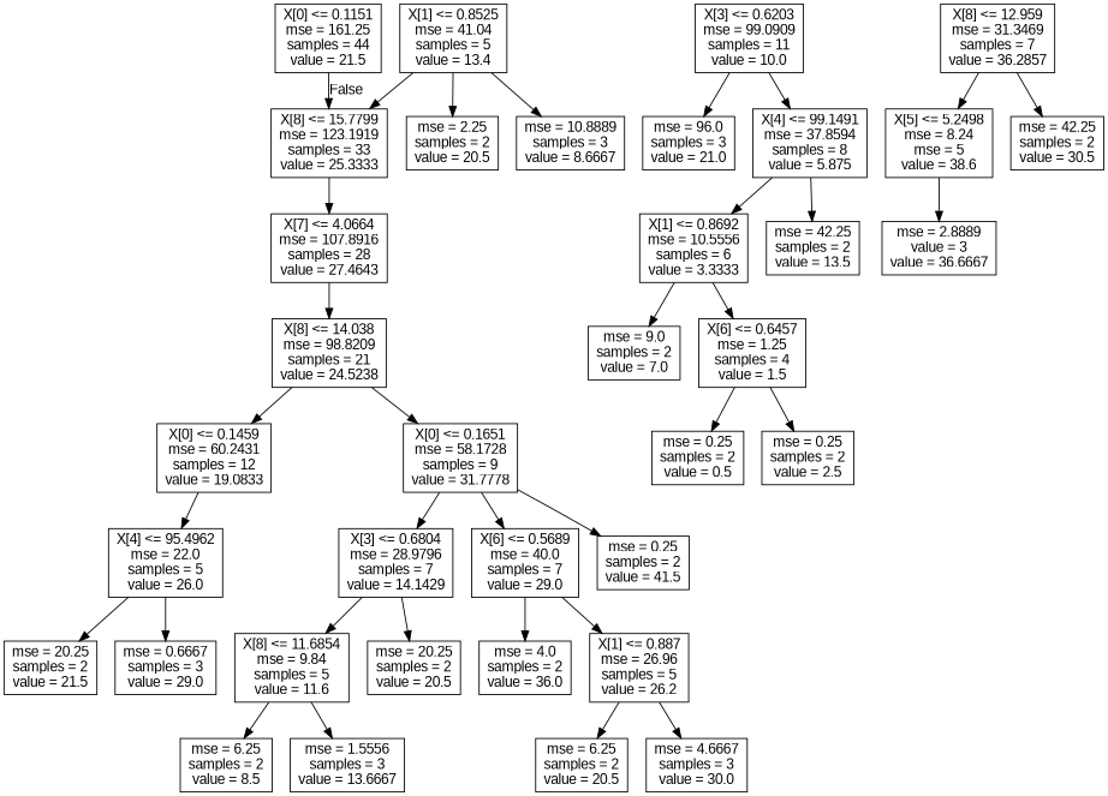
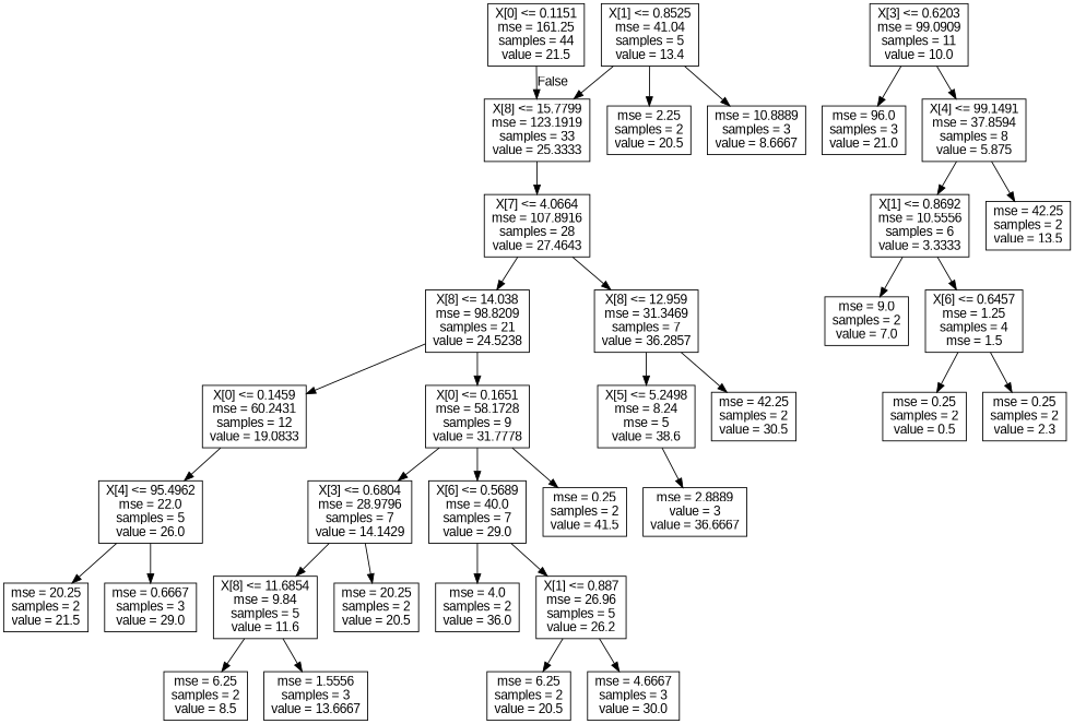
  digraph {
    fontname="Liberation Sans"
    node [fontname="Liberation Sans" shape=box]
    edge [fontname="Liberation Sans"]
    n1 [label="X[0] <= 0.1151\nmse = 161.25\nsamples = 44\nvalue = 21.5"]
    n2 [label="X[8] <= 15.7799\nmse = 123.1919\nsamples = 33\nvalue = 25.3333"]
    n3 [label="X[3] <= 0.6203\nmse = 99.0909\nsamples = 11\nvalue = 10.0"]
    n4 [label="mse = 96.0\nsamples = 3\nvalue = 21.0"]
    n5 [label="X[4] <= 99.1491\nmse = 37.8594\nsamples = 8\nvalue = 5.875"]
    n6 [label="X[7] <= 4.0664\nmse = 107.8916\nsamples = 28\nvalue = 27.4643"]
    n7 [label="X[1] <= 0.8692\nmse = 10.5556\nsamples = 6\nvalue = 3.3333"]
    n8 [label="mse = 42.25\nsamples = 2\nvalue = 13.5"]
    n9 [label="mse = 9.0\nsamples = 2\nvalue = 7.0"]
-   n10 [label="X[6] <= 0.6457\nmse = 1.25\nsamples = 4\nvalue = 1.5"]
+   n10 [label="X[6] <= 0.6457\nmse = 1.25\nsamples = 4\nmse = 1.5"]
    n11 [label="mse = 0.25\nsamples = 2\nvalue = 0.5"]
-   n12 [label="mse = 0.25\nsamples = 2\nvalue = 2.5"]
+   n12 [label="mse = 0.25\nsamples = 2\nvalue = 2.3"]
    n13 [label="X[8] <= 14.038\nmse = 98.8209\nsamples = 21\nvalue = 24.5238"]
    n14 [label="X[8] <= 12.959\nmse = 31.3469\nsamples = 7\nvalue = 36.2857"]
    n15 [label="X[1] <= 0.8525\nmse = 41.04\nsamples = 5\nvalue = 13.4"]
    n16 [label="mse = 2.25\nsamples = 2\nvalue = 20.5"]
    n17 [label="mse = 10.8889\nsamples = 3\nvalue = 8.6667"]
    n18 [label="X[0] <= 0.1459\nmse = 60.2431\nsamples = 12\nvalue = 19.0833"]
    n19 [label="X[0] <= 0.1651\nmse = 58.1728\nsamples = 9\nvalue = 31.7778"]
    n20 [label="X[5] <= 5.2498\nmse = 8.24\nmse = 5\nvalue = 38.6"]
    n21 [label="mse = 42.25\nsamples = 2\nvalue = 30.5"]
    n22 [label="X[4] <= 95.4962\nmse = 22.0\nsamples = 5\nvalue = 26.0"]
    n23 [label="X[3] <= 0.6804\nmse = 28.9796\nsamples = 7\nvalue = 14.1429"]
    n24 [label="X[6] <= 0.5689\nmse = 40.0\nsamples = 7\nvalue = 29.0"]
    n25 [label="mse = 0.25\nsamples = 2\nvalue = 41.5"]
    n26 [label="X[8] <= 11.6854\nmse = 9.84\nsamples = 5\nvalue = 11.6"]
    n27 [label="mse = 20.25\nsamples = 2\nvalue = 20.5"]
    n28 [label="mse = 20.25\nsamples = 2\nvalue = 21.5"]
    n29 [label="mse = 0.6667\nsamples = 3\nvalue = 29.0"]
    n30 [label="mse = 6.25\nsamples = 2\nvalue = 8.5"]
    n31 [label="mse = 1.5556\nsamples = 3\nvalue = 13.6667"]
    n32 [label="mse = 4.0\nsamples = 2\nvalue = 36.0"]
    n33 [label="X[1] <= 0.887\nmse = 26.96\nsamples = 5\nvalue = 26.2"]
    n34 [label="mse = 6.25\nsamples = 2\nvalue = 20.5"]
    n35 [label="mse = 4.6667\nsamples = 3\nvalue = 30.0"]
    n36 [label="mse = 2.8889\nvalue = 3\nvalue = 36.6667"]
    n1 -> n2 [headlabel=False labelangle=-45 labeldistance=2.5]
    n2 -> n6
    n3 -> n4
    n3 -> n5
    n5 -> n7
    n5 -> n8
    n6 -> n13
+   n6 -> n14
    n7 -> n9
    n7 -> n10
    n10 -> n11
    n10 -> n12
    n13 -> n18
    n13 -> n19
    n14 -> n20
    n14 -> n21
    n15 -> n2
    n15 -> n16
    n15 -> n17
    n18 -> n22
    n19 -> n23
    n19 -> n24
    n19 -> n25
    n20 -> n36
    n22 -> n28
    n22 -> n29
    n23 -> n26
    n23 -> n27
    n24 -> n32
    n24 -> n33
    n26 -> n30
    n26 -> n31
    n33 -> n34
    n33 -> n35
  }
